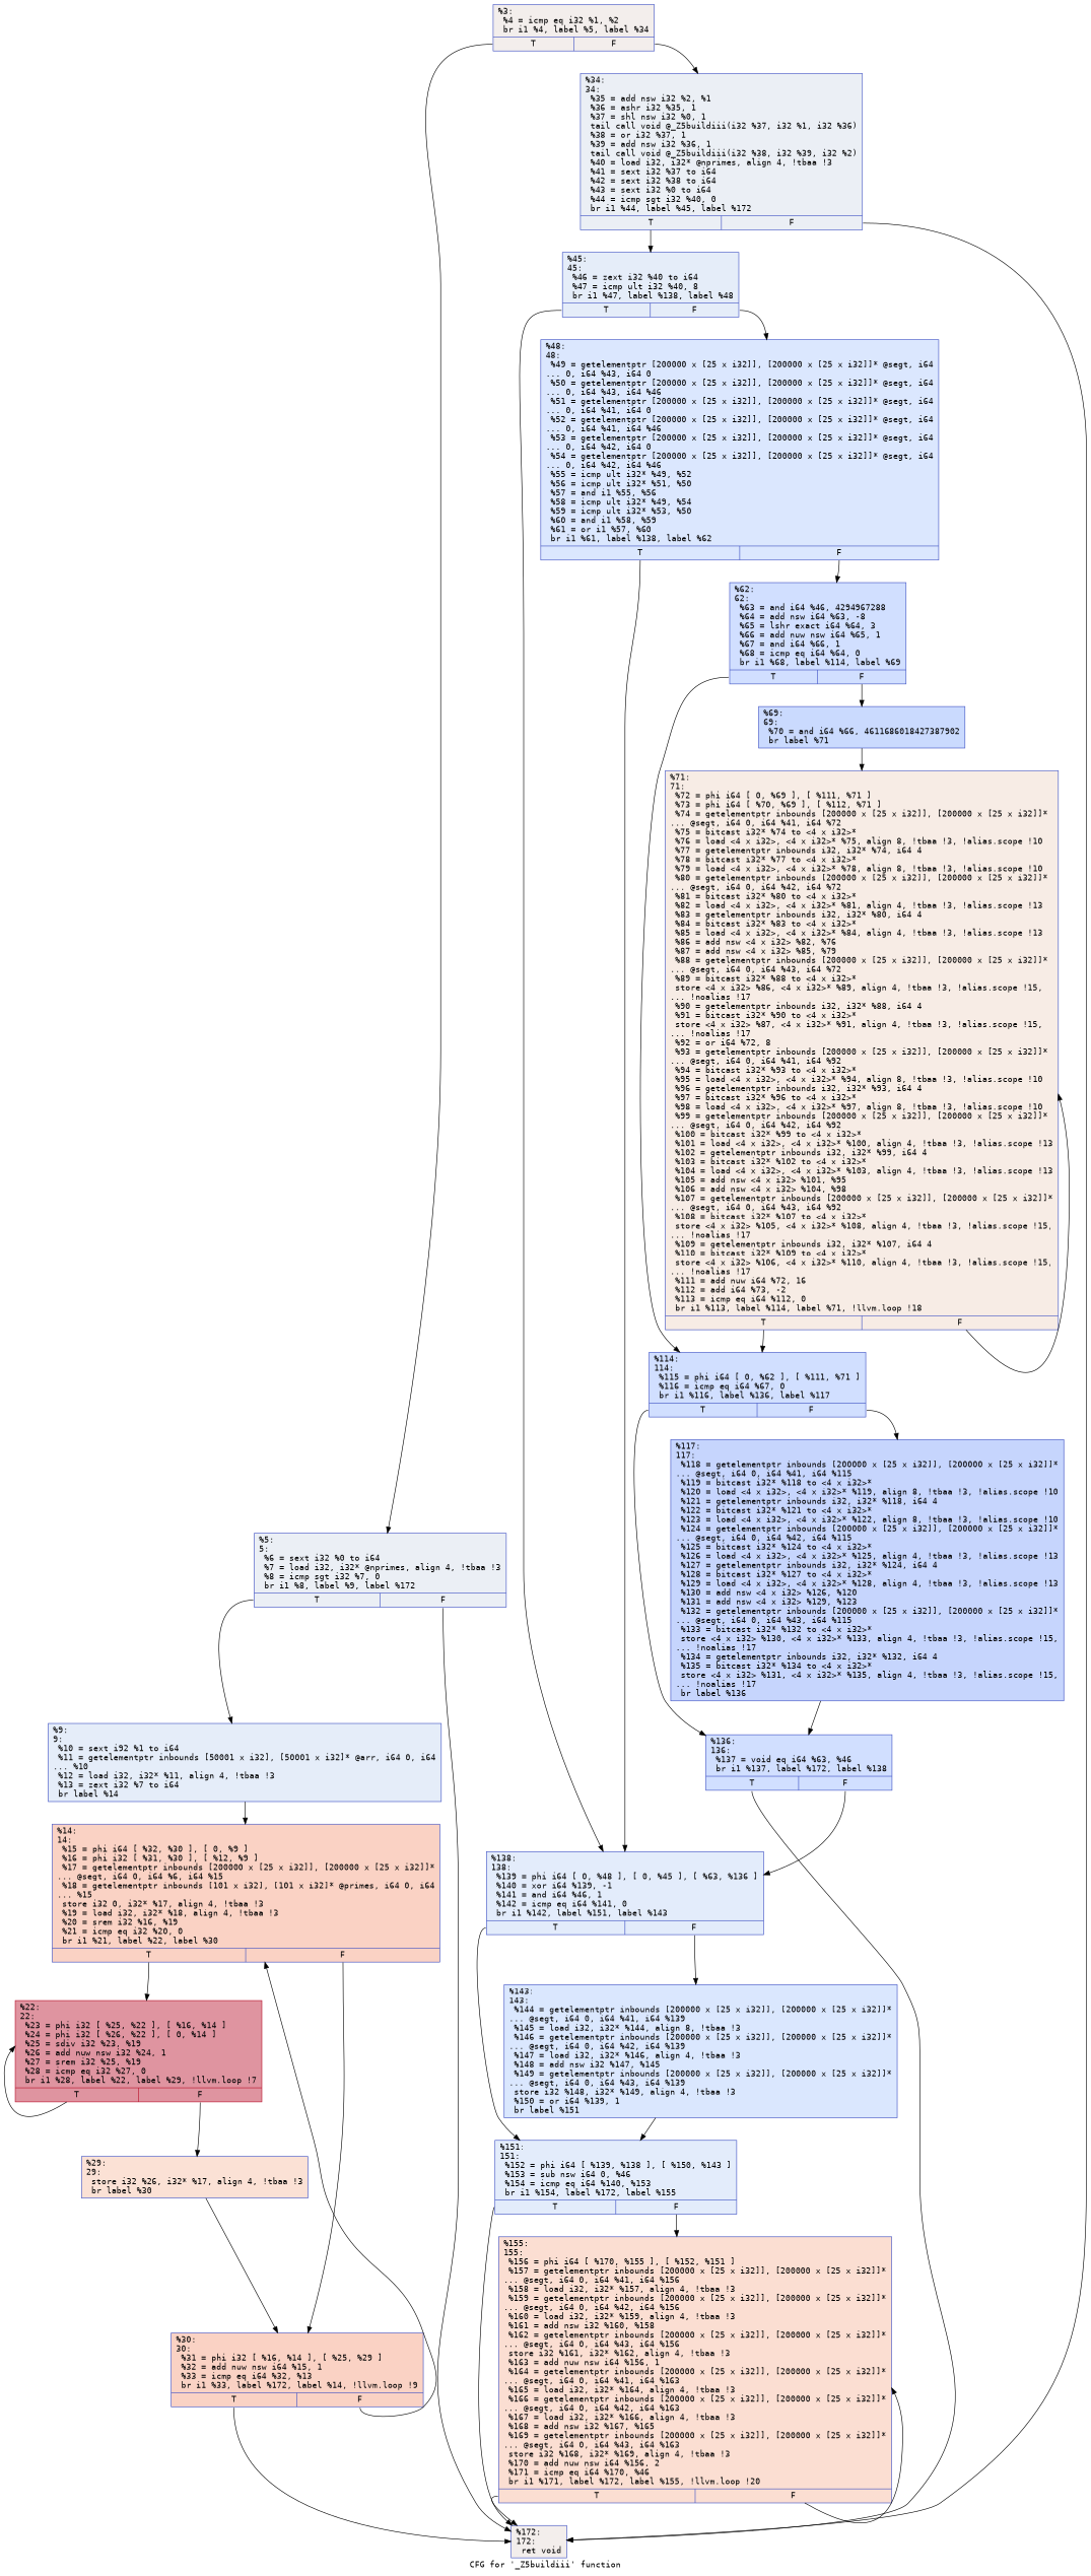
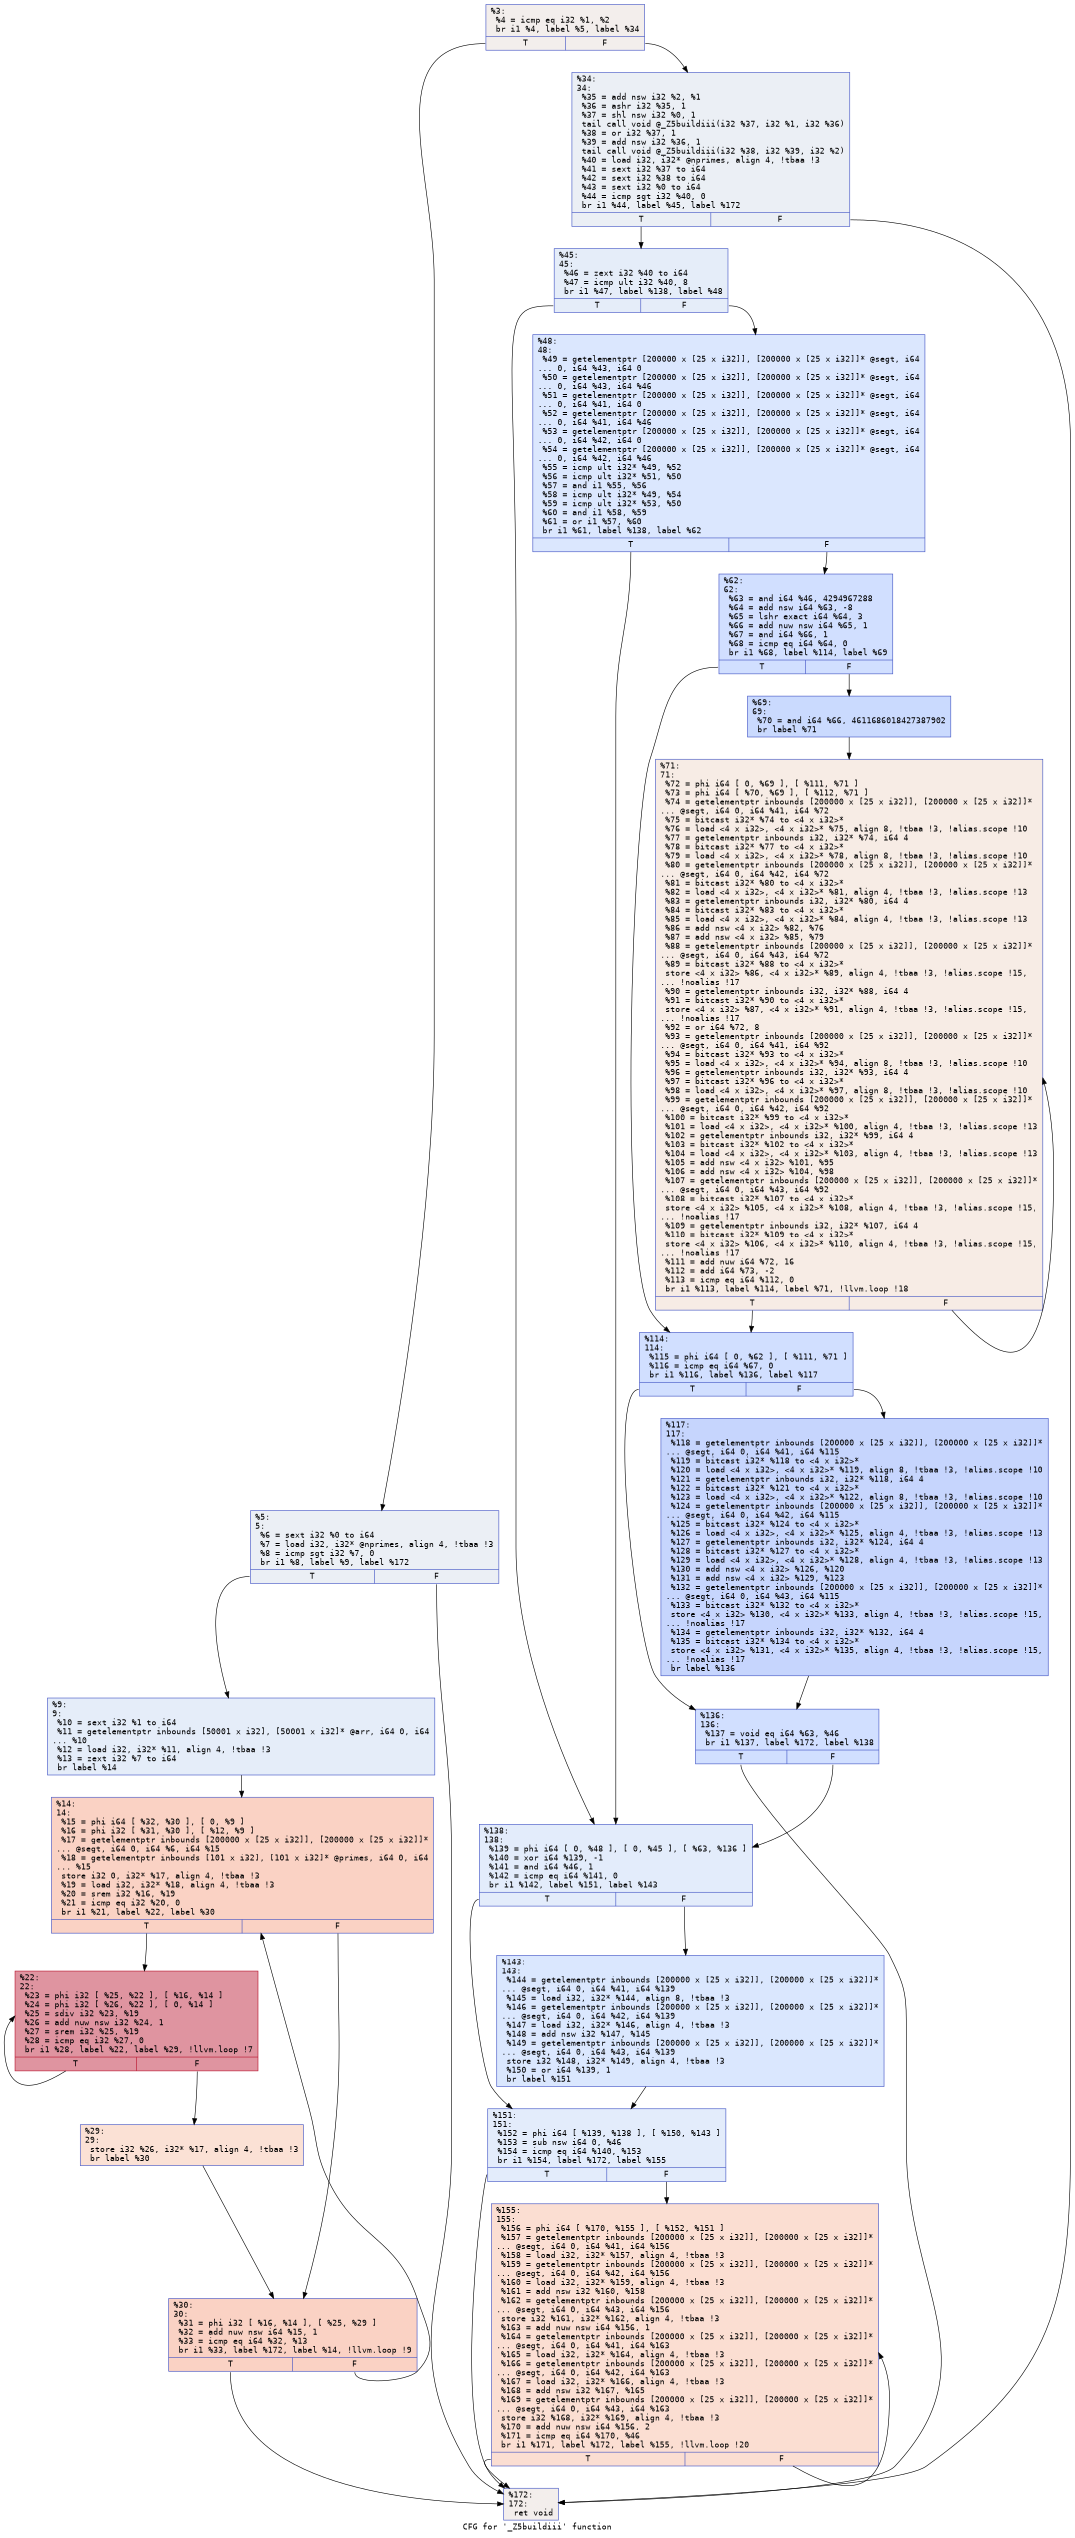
  digraph {
    fontname="DejaVu Sans Mono"
    label="CFG for '_Z5buildiii' function"
    node [color="#3d50c3ff" fillcolor="#96b7ff70" fontname="DejaVu Sans Mono" shape=record style=filled]
    edge [fontname="DejaVu Sans Mono" tailport=s0]
    n1 [fillcolor="#e3d9d370" label="{%3:\l  %4 = icmp eq i32 %1, %2\l  br i1 %4, label %5, label %34\l|{<s0>T|<s1>F}}"]
    n2 [fillcolor="#d1dae970" label="{%5:\l5:                                                \l  %6 = sext i32 %0 to i64\l  %7 = load i32, i32* @nprimes, align 4, !tbaa !3\l  %8 = icmp sgt i32 %7, 0\l  br i1 %8, label %9, label %172\l|{<s0>T|<s1>F}}"]
    n3 [fillcolor="#d1dae970" label="{%34:\l34:                                               \l  %35 = add nsw i32 %2, %1\l  %36 = ashr i32 %35, 1\l  %37 = shl nsw i32 %0, 1\l  tail call void @_Z5buildiii(i32 %37, i32 %1, i32 %36)\l  %38 = or i32 %37, 1\l  %39 = add nsw i32 %36, 1\l  tail call void @_Z5buildiii(i32 %38, i32 %39, i32 %2)\l  %40 = load i32, i32* @nprimes, align 4, !tbaa !3\l  %41 = sext i32 %37 to i64\l  %42 = sext i32 %38 to i64\l  %43 = sext i32 %0 to i64\l  %44 = icmp sgt i32 %40, 0\l  br i1 %44, label %45, label %172\l|{<s0>T|<s1>F}}"]
-   n4 [fillcolor="#c5d6f270" label="{%9:\l9:                                                \l  %10 = sext i92 %1 to i64\l  %11 = getelementptr inbounds [50001 x i32], [50001 x i32]* @arr, i64 0, i64\l... %10\l  %12 = load i32, i32* %11, align 4, !tbaa !3\l  %13 = zext i32 %7 to i64\l  br label %14\l}"]
+   n4 [fillcolor="#c5d6f270" label="{%9:\l9:                                                \l  %10 = sext i32 %1 to i64\l  %11 = getelementptr inbounds [50001 x i32], [50001 x i32]* @arr, i64 0, i64\l... %10\l  %12 = load i32, i32* %11, align 4, !tbaa !3\l  %13 = zext i32 %7 to i64\l  br label %14\l}"]
    n5 [fillcolor="#e3d9d370" label="{%172:\l172:                                              \l  ret void\l}"]
    n6 [fillcolor="#c5d6f270" label="{%45:\l45:                                               \l  %46 = zext i32 %40 to i64\l  %47 = icmp ult i32 %40, 8\l  br i1 %47, label %138, label %48\l|{<s0>T|<s1>F}}"]
    n7 [fillcolor="#f4987a70" label="{%14:\l14:                                               \l  %15 = phi i64 [ %32, %30 ], [ 0, %9 ]\l  %16 = phi i32 [ %31, %30 ], [ %12, %9 ]\l  %17 = getelementptr inbounds [200000 x [25 x i32]], [200000 x [25 x i32]]*\l... @segt, i64 0, i64 %6, i64 %15\l  %18 = getelementptr inbounds [101 x i32], [101 x i32]* @primes, i64 0, i64\l... %15\l  store i32 0, i32* %17, align 4, !tbaa !3\l  %19 = load i32, i32* %18, align 4, !tbaa !3\l  %20 = srem i32 %16, %19\l  %21 = icmp eq i32 %20, 0\l  br i1 %21, label %22, label %30\l|{<s0>T|<s1>F}}"]
    n8 [fillcolor="#bfd3f670" label="{%138:\l138:                                              \l  %139 = phi i64 [ 0, %48 ], [ 0, %45 ], [ %63, %136 ]\l  %140 = xor i64 %139, -1\l  %141 = and i64 %46, 1\l  %142 = icmp eq i64 %141, 0\l  br i1 %142, label %151, label %143\l|{<s0>T|<s1>F}}"]
    n9 [fillcolor="#aec9fc70" label="{%48:\l48:                                               \l  %49 = getelementptr [200000 x [25 x i32]], [200000 x [25 x i32]]* @segt, i64\l... 0, i64 %43, i64 0\l  %50 = getelementptr [200000 x [25 x i32]], [200000 x [25 x i32]]* @segt, i64\l... 0, i64 %43, i64 %46\l  %51 = getelementptr [200000 x [25 x i32]], [200000 x [25 x i32]]* @segt, i64\l... 0, i64 %41, i64 0\l  %52 = getelementptr [200000 x [25 x i32]], [200000 x [25 x i32]]* @segt, i64\l... 0, i64 %41, i64 %46\l  %53 = getelementptr [200000 x [25 x i32]], [200000 x [25 x i32]]* @segt, i64\l... 0, i64 %42, i64 0\l  %54 = getelementptr [200000 x [25 x i32]], [200000 x [25 x i32]]* @segt, i64\l... 0, i64 %42, i64 %46\l  %55 = icmp ult i32* %49, %52\l  %56 = icmp ult i32* %51, %50\l  %57 = and i1 %55, %56\l  %58 = icmp ult i32* %49, %54\l  %59 = icmp ult i32* %53, %50\l  %60 = and i1 %58, %59\l  %61 = or i1 %57, %60\l  br i1 %61, label %138, label %62\l|{<s0>T|<s1>F}}"]
    n10 [color="#b70d28ff" fillcolor="#b70d2870" label="{%22:\l22:                                               \l  %23 = phi i32 [ %25, %22 ], [ %16, %14 ]\l  %24 = phi i32 [ %26, %22 ], [ 0, %14 ]\l  %25 = sdiv i32 %23, %19\l  %26 = add nuw nsw i32 %24, 1\l  %27 = srem i32 %25, %19\l  %28 = icmp eq i32 %27, 0\l  br i1 %28, label %22, label %29, !llvm.loop !7\l|{<s0>T|<s1>F}}"]
    n11 [fillcolor="#f4987a70" label="{%30:\l30:                                               \l  %31 = phi i32 [ %16, %14 ], [ %25, %29 ]\l  %32 = add nuw nsw i64 %15, 1\l  %33 = icmp eq i64 %32, %13\l  br i1 %33, label %172, label %14, !llvm.loop !9\l|{<s0>T|<s1>F}}"]
    n12 [fillcolor="#f7bca170" label="{%29:\l29:                                               \l  store i32 %26, i32* %17, align 4, !tbaa !3\l  br label %30\l}"]
    n13 [fillcolor="#bfd3f670" label="{%151:\l151:                                              \l  %152 = phi i64 [ %139, %138 ], [ %150, %143 ]\l  %153 = sub nsw i64 0, %46\l  %154 = icmp eq i64 %140, %153\l  br i1 %154, label %172, label %155\l|{<s0>T|<s1>F}}"]
    n14 [fillcolor="#abc8fd70" label="{%143:\l143:                                              \l  %144 = getelementptr inbounds [200000 x [25 x i32]], [200000 x [25 x i32]]*\l... @segt, i64 0, i64 %41, i64 %139\l  %145 = load i32, i32* %144, align 8, !tbaa !3\l  %146 = getelementptr inbounds [200000 x [25 x i32]], [200000 x [25 x i32]]*\l... @segt, i64 0, i64 %42, i64 %139\l  %147 = load i32, i32* %146, align 4, !tbaa !3\l  %148 = add nsw i32 %147, %145\l  %149 = getelementptr inbounds [200000 x [25 x i32]], [200000 x [25 x i32]]*\l... @segt, i64 0, i64 %43, i64 %139\l  store i32 %148, i32* %149, align 4, !tbaa !3\l  %150 = or i64 %139, 1\l  br label %151\l}"]
    n15 [label="{%62:\l62:                                               \l  %63 = and i64 %46, 4294967288\l  %64 = add nsw i64 %63, -8\l  %65 = lshr exact i64 %64, 3\l  %66 = add nuw nsw i64 %65, 1\l  %67 = and i64 %66, 1\l  %68 = icmp eq i64 %64, 0\l  br i1 %68, label %114, label %69\l|{<s0>T|<s1>F}}"]
    n16 [fillcolor="#f7b59970" label="{%155:\l155:                                              \l  %156 = phi i64 [ %170, %155 ], [ %152, %151 ]\l  %157 = getelementptr inbounds [200000 x [25 x i32]], [200000 x [25 x i32]]*\l... @segt, i64 0, i64 %41, i64 %156\l  %158 = load i32, i32* %157, align 4, !tbaa !3\l  %159 = getelementptr inbounds [200000 x [25 x i32]], [200000 x [25 x i32]]*\l... @segt, i64 0, i64 %42, i64 %156\l  %160 = load i32, i32* %159, align 4, !tbaa !3\l  %161 = add nsw i32 %160, %158\l  %162 = getelementptr inbounds [200000 x [25 x i32]], [200000 x [25 x i32]]*\l... @segt, i64 0, i64 %43, i64 %156\l  store i32 %161, i32* %162, align 4, !tbaa !3\l  %163 = add nuw nsw i64 %156, 1\l  %164 = getelementptr inbounds [200000 x [25 x i32]], [200000 x [25 x i32]]*\l... @segt, i64 0, i64 %41, i64 %163\l  %165 = load i32, i32* %164, align 4, !tbaa !3\l  %166 = getelementptr inbounds [200000 x [25 x i32]], [200000 x [25 x i32]]*\l... @segt, i64 0, i64 %42, i64 %163\l  %167 = load i32, i32* %166, align 4, !tbaa !3\l  %168 = add nsw i32 %167, %165\l  %169 = getelementptr inbounds [200000 x [25 x i32]], [200000 x [25 x i32]]*\l... @segt, i64 0, i64 %43, i64 %163\l  store i32 %168, i32* %169, align 4, !tbaa !3\l  %170 = add nuw nsw i64 %156, 2\l  %171 = icmp eq i64 %170, %46\l  br i1 %171, label %172, label %155, !llvm.loop !20\l|{<s0>T|<s1>F}}"]
    n17 [label="{%114:\l114:                                              \l  %115 = phi i64 [ 0, %62 ], [ %111, %71 ]\l  %116 = icmp eq i64 %67, 0\l  br i1 %116, label %136, label %117\l|{<s0>T|<s1>F}}"]
    n18 [fillcolor="#88abfd70" label="{%69:\l69:                                               \l  %70 = and i64 %66, 4611686018427387902\l  br label %71\l}"]
    n19 [label="{%136:\l136:                                              \l  %137 = void eq i64 %63, %46\l  br i1 %137, label %172, label %138\l|{<s0>T|<s1>F}}"]
    n20 [fillcolor="#7ea1fa70" label="{%117:\l117:                                              \l  %118 = getelementptr inbounds [200000 x [25 x i32]], [200000 x [25 x i32]]*\l... @segt, i64 0, i64 %41, i64 %115\l  %119 = bitcast i32* %118 to \<4 x i32\>*\l  %120 = load \<4 x i32\>, \<4 x i32\>* %119, align 8, !tbaa !3, !alias.scope !10\l  %121 = getelementptr inbounds i32, i32* %118, i64 4\l  %122 = bitcast i32* %121 to \<4 x i32\>*\l  %123 = load \<4 x i32\>, \<4 x i32\>* %122, align 8, !tbaa !3, !alias.scope !10\l  %124 = getelementptr inbounds [200000 x [25 x i32]], [200000 x [25 x i32]]*\l... @segt, i64 0, i64 %42, i64 %115\l  %125 = bitcast i32* %124 to \<4 x i32\>*\l  %126 = load \<4 x i32\>, \<4 x i32\>* %125, align 4, !tbaa !3, !alias.scope !13\l  %127 = getelementptr inbounds i32, i32* %124, i64 4\l  %128 = bitcast i32* %127 to \<4 x i32\>*\l  %129 = load \<4 x i32\>, \<4 x i32\>* %128, align 4, !tbaa !3, !alias.scope !13\l  %130 = add nsw \<4 x i32\> %126, %120\l  %131 = add nsw \<4 x i32\> %129, %123\l  %132 = getelementptr inbounds [200000 x [25 x i32]], [200000 x [25 x i32]]*\l... @segt, i64 0, i64 %43, i64 %115\l  %133 = bitcast i32* %132 to \<4 x i32\>*\l  store \<4 x i32\> %130, \<4 x i32\>* %133, align 4, !tbaa !3, !alias.scope !15,\l... !noalias !17\l  %134 = getelementptr inbounds i32, i32* %132, i64 4\l  %135 = bitcast i32* %134 to \<4 x i32\>*\l  store \<4 x i32\> %131, \<4 x i32\>* %135, align 4, !tbaa !3, !alias.scope !15,\l... !noalias !17\l  br label %136\l}"]
    n21 [fillcolor="#ecd3c570" label="{%71:\l71:                                               \l  %72 = phi i64 [ 0, %69 ], [ %111, %71 ]\l  %73 = phi i64 [ %70, %69 ], [ %112, %71 ]\l  %74 = getelementptr inbounds [200000 x [25 x i32]], [200000 x [25 x i32]]*\l... @segt, i64 0, i64 %41, i64 %72\l  %75 = bitcast i32* %74 to \<4 x i32\>*\l  %76 = load \<4 x i32\>, \<4 x i32\>* %75, align 8, !tbaa !3, !alias.scope !10\l  %77 = getelementptr inbounds i32, i32* %74, i64 4\l  %78 = bitcast i32* %77 to \<4 x i32\>*\l  %79 = load \<4 x i32\>, \<4 x i32\>* %78, align 8, !tbaa !3, !alias.scope !10\l  %80 = getelementptr inbounds [200000 x [25 x i32]], [200000 x [25 x i32]]*\l... @segt, i64 0, i64 %42, i64 %72\l  %81 = bitcast i32* %80 to \<4 x i32\>*\l  %82 = load \<4 x i32\>, \<4 x i32\>* %81, align 4, !tbaa !3, !alias.scope !13\l  %83 = getelementptr inbounds i32, i32* %80, i64 4\l  %84 = bitcast i32* %83 to \<4 x i32\>*\l  %85 = load \<4 x i32\>, \<4 x i32\>* %84, align 4, !tbaa !3, !alias.scope !13\l  %86 = add nsw \<4 x i32\> %82, %76\l  %87 = add nsw \<4 x i32\> %85, %79\l  %88 = getelementptr inbounds [200000 x [25 x i32]], [200000 x [25 x i32]]*\l... @segt, i64 0, i64 %43, i64 %72\l  %89 = bitcast i32* %88 to \<4 x i32\>*\l  store \<4 x i32\> %86, \<4 x i32\>* %89, align 4, !tbaa !3, !alias.scope !15,\l... !noalias !17\l  %90 = getelementptr inbounds i32, i32* %88, i64 4\l  %91 = bitcast i32* %90 to \<4 x i32\>*\l  store \<4 x i32\> %87, \<4 x i32\>* %91, align 4, !tbaa !3, !alias.scope !15,\l... !noalias !17\l  %92 = or i64 %72, 8\l  %93 = getelementptr inbounds [200000 x [25 x i32]], [200000 x [25 x i32]]*\l... @segt, i64 0, i64 %41, i64 %92\l  %94 = bitcast i32* %93 to \<4 x i32\>*\l  %95 = load \<4 x i32\>, \<4 x i32\>* %94, align 8, !tbaa !3, !alias.scope !10\l  %96 = getelementptr inbounds i32, i32* %93, i64 4\l  %97 = bitcast i32* %96 to \<4 x i32\>*\l  %98 = load \<4 x i32\>, \<4 x i32\>* %97, align 8, !tbaa !3, !alias.scope !10\l  %99 = getelementptr inbounds [200000 x [25 x i32]], [200000 x [25 x i32]]*\l... @segt, i64 0, i64 %42, i64 %92\l  %100 = bitcast i32* %99 to \<4 x i32\>*\l  %101 = load \<4 x i32\>, \<4 x i32\>* %100, align 4, !tbaa !3, !alias.scope !13\l  %102 = getelementptr inbounds i32, i32* %99, i64 4\l  %103 = bitcast i32* %102 to \<4 x i32\>*\l  %104 = load \<4 x i32\>, \<4 x i32\>* %103, align 4, !tbaa !3, !alias.scope !13\l  %105 = add nsw \<4 x i32\> %101, %95\l  %106 = add nsw \<4 x i32\> %104, %98\l  %107 = getelementptr inbounds [200000 x [25 x i32]], [200000 x [25 x i32]]*\l... @segt, i64 0, i64 %43, i64 %92\l  %108 = bitcast i32* %107 to \<4 x i32\>*\l  store \<4 x i32\> %105, \<4 x i32\>* %108, align 4, !tbaa !3, !alias.scope !15,\l... !noalias !17\l  %109 = getelementptr inbounds i32, i32* %107, i64 4\l  %110 = bitcast i32* %109 to \<4 x i32\>*\l  store \<4 x i32\> %106, \<4 x i32\>* %110, align 4, !tbaa !3, !alias.scope !15,\l... !noalias !17\l  %111 = add nuw i64 %72, 16\l  %112 = add i64 %73, -2\l  %113 = icmp eq i64 %112, 0\l  br i1 %113, label %114, label %71, !llvm.loop !18\l|{<s0>T|<s1>F}}"]
    n1 -> n2
    n1 -> n3 [tailport=s1]
    n2 -> n4
    n2 -> n5 [tailport=s1]
    n3 -> n5 [tailport=s1]
    n3 -> n6
    n4 -> n7
    n6 -> n8
    n6 -> n9 [tailport=s1]
    n7 -> n10
    n7 -> n11 [tailport=s1]
    n8 -> n13
    n8 -> n14 [tailport=s1]
    n9 -> n8
    n9 -> n15 [tailport=s1]
    n10 -> n10
    n10 -> n12 [tailport=s1]
    n11 -> n5
    n11 -> n7 [tailport=s1]
    n12 -> n11
    n13 -> n5
    n13 -> n16 [tailport=s1]
    n14 -> n13
    n15 -> n17
    n15 -> n18 [tailport=s1]
    n16 -> n5
    n16 -> n16 [tailport=s1]
    n17 -> n19
    n17 -> n20 [tailport=s1]
    n18 -> n21
    n19 -> n5
    n19 -> n8 [tailport=s1]
    n20 -> n19
    n21 -> n17
    n21 -> n21 [tailport=s1]
  }
